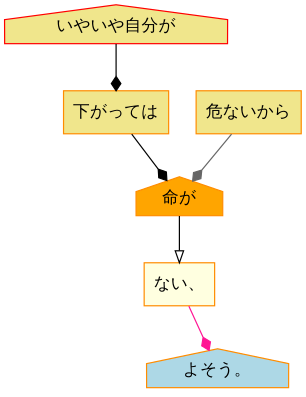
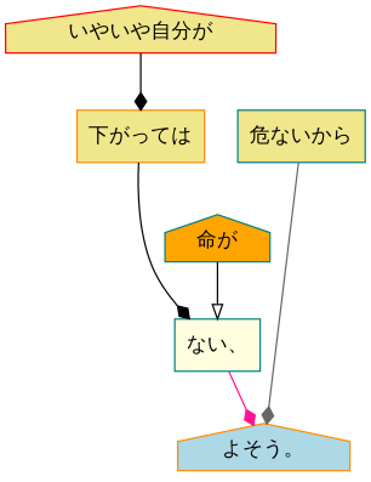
  digraph {
    fontname=Merriweather
    node [color=teal fillcolor=khaki fontname=Merriweather shape=house style=filled]
    edge [arrowhead=diamond color=black fontname=Merriweather]
    n1 [color=red label="いやいや自分が"]
    n2 [color=darkorange label="下がっては" shape=box]
-   n3 [color=darkorange fillcolor=lightyellow label="ない、" shape=box]
+   n3 [fillcolor=lightyellow label="ない、" shape=box]
    n4 [color=darkorange fillcolor=lightblue label="よそう。"]
-   n5 [color=darkorange fillcolor=orange label="命が"]
-   n6 [color=darkorange label="危ないから" shape=box]
+   n5 [fillcolor=orange label="命が"]
+   n6 [label="危ないから" shape=box]
    n1 -> n2
-   n2 -> n5
+   n2 -> n3
    n3 -> n4 [color=deeppink]
    n5 -> n3 [arrowhead=onormal]
-   n6 -> n5 [color=gray40]
+   n6 -> n4 [color=gray40]
  }
